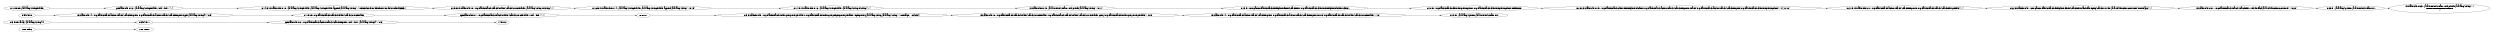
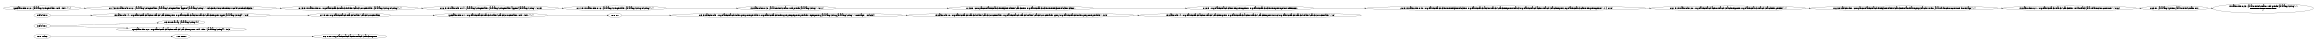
  digraph {
    rankdir=LR
    "r0 = \"_doc\""
    "r1 = \"test1\""
+   "$r2 = new org.elasticsearch.action.search.SearchRequest"
    "$r3 = newarray (java.lang.String)[1]"
    "$r3[0] = r1"
    "specialinvoke $r2.<org.elasticsearch.action.search.SearchRequest: void <init>(java.lang.String[])>($r3)"
-   "r4 = $r2"
    "$r5[0] = r0"
    "virtualinvoke r4.<org.elasticsearch.action.search.SearchRequest: org.elasticsearch.action.search.SearchRequest types(java.lang.String[])>($r5)"
    "$r7 = new org.elasticsearch.search.builder.SearchSourceBuilder"
    "specialinvoke $r7.<org.elasticsearch.search.builder.SearchSourceBuilder: void <init>()>()"
    "r8 = $r7"
    "$r9 = staticinvoke <org.elasticsearch.index.query.QueryBuilders: org.elasticsearch.index.query.RegexpQueryBuilder regexpQuery(java.lang.String,java.lang.String)>(\"message\", \"xu[0-9]\")"
    "virtualinvoke r8.<org.elasticsearch.search.builder.SearchSourceBuilder: org.elasticsearch.search.builder.SearchSourceBuilder query(org.elasticsearch.index.query.QueryBuilder)>($r9)"
    "virtualinvoke r4.<org.elasticsearch.action.search.SearchRequest: org.elasticsearch.action.search.SearchRequest source(org.elasticsearch.search.builder.SearchSourceBuilder)>(r8)"
-   "$r13 = <java.lang.System: java.io.PrintStream out>"
-   "$r12 = new java.lang.StringBuilder"
    "specialinvoke $r12.<java.lang.StringBuilder: void <init>()>()"
    "$r14 = virtualinvoke $r12.<java.lang.StringBuilder: java.lang.StringBuilder append(java.lang.String)>(\"\u6b63\u5219\u67e5\u8be2\u7684DSL\u8bed\u53e5:\")"
    "$r15 = virtualinvoke r8.<org.elasticsearch.search.builder.SearchSourceBuilder: java.lang.String toString()>()"
    "$r16 = virtualinvoke $r14.<java.lang.StringBuilder: java.lang.StringBuilder append(java.lang.String)>($r15)"
    "$r17 = virtualinvoke $r16.<java.lang.StringBuilder: java.lang.String toString()>()"
    "virtualinvoke $r13.<java.io.PrintStream: void println(java.lang.String)>($r17)"
    "$r19 = <com.pancm.elasticsearch.EsHighLevelRestSearchTest: org.elasticsearch.client.RestHighLevelClient client>"
    "$r18 = <org.elasticsearch.client.RequestOptions: org.elasticsearch.client.RequestOptions DEFAULT>"
    "r20 = virtualinvoke $r19.<org.elasticsearch.client.RestHighLevelClient: org.elasticsearch.action.search.SearchResponse search(org.elasticsearch.action.search.SearchRequest,org.elasticsearch.client.RequestOptions)>(r4, $r18)"
    "$r21 = virtualinvoke r20.<org.elasticsearch.action.search.SearchResponse: org.elasticsearch.search.SearchHits getHits()>()"
    "$r22 = staticinvoke <com.pancm.elasticsearch.EsHighLevelRestSearchTest$lambda_regexpSearch_1__158: java.util.function.Consumer bootstrap$()>()"
    "virtualinvoke $r21.<org.elasticsearch.search.SearchHits: void forEach(java.util.function.Consumer)>($r22)"
    "$r23 = <java.lang.System: java.io.PrintStream out>"
    "virtualinvoke $r23.<java.io.PrintStream: void println(java.lang.String)>(\"\n=================\n\")"
    "r0 = \"_doc\"" -> "r1 = \"test1\""
-   "$r3 = newarray (java.lang.String)[1]" -> "$r3[0] = r1"
+   "r1 = \"test1\"" -> "$r2 = new org.elasticsearch.action.search.SearchRequest"
+   "$r3[0] = r1" -> "$r3 = newarray (java.lang.String)[1]"
    "$r3[0] = r1" -> "specialinvoke $r2.<org.elasticsearch.action.search.SearchRequest: void <init>(java.lang.String[])>($r3)"
-   "specialinvoke $r2.<org.elasticsearch.action.search.SearchRequest: void <init>(java.lang.String[])>($r3)" -> "r4 = $r2"
    "$r5[0] = r0" -> "virtualinvoke r4.<org.elasticsearch.action.search.SearchRequest: org.elasticsearch.action.search.SearchRequest types(java.lang.String[])>($r5)"
    "virtualinvoke r4.<org.elasticsearch.action.search.SearchRequest: org.elasticsearch.action.search.SearchRequest types(java.lang.String[])>($r5)" -> "$r7 = new org.elasticsearch.search.builder.SearchSourceBuilder"
    "$r7 = new org.elasticsearch.search.builder.SearchSourceBuilder" -> "specialinvoke $r7.<org.elasticsearch.search.builder.SearchSourceBuilder: void <init>()>()"
    "specialinvoke $r7.<org.elasticsearch.search.builder.SearchSourceBuilder: void <init>()>()" -> "r8 = $r7"
    "r8 = $r7" -> "$r9 = staticinvoke <org.elasticsearch.index.query.QueryBuilders: org.elasticsearch.index.query.RegexpQueryBuilder regexpQuery(java.lang.String,java.lang.String)>(\"message\", \"xu[0-9]\")"
    "$r9 = staticinvoke <org.elasticsearch.index.query.QueryBuilders: org.elasticsearch.index.query.RegexpQueryBuilder regexpQuery(java.lang.String,java.lang.String)>(\"message\", \"xu[0-9]\")" -> "virtualinvoke r8.<org.elasticsearch.search.builder.SearchSourceBuilder: org.elasticsearch.search.builder.SearchSourceBuilder query(org.elasticsearch.index.query.QueryBuilder)>($r9)"
    "virtualinvoke r8.<org.elasticsearch.search.builder.SearchSourceBuilder: org.elasticsearch.search.builder.SearchSourceBuilder query(org.elasticsearch.index.query.QueryBuilder)>($r9)" -> "virtualinvoke r4.<org.elasticsearch.action.search.SearchRequest: org.elasticsearch.action.search.SearchRequest source(org.elasticsearch.search.builder.SearchSourceBuilder)>(r8)"
-   "virtualinvoke r4.<org.elasticsearch.action.search.SearchRequest: org.elasticsearch.action.search.SearchRequest source(org.elasticsearch.search.builder.SearchSourceBuilder)>(r8)" -> "$r13 = <java.lang.System: java.io.PrintStream out>"
-   "$r12 = new java.lang.StringBuilder" -> "specialinvoke $r12.<java.lang.StringBuilder: void <init>()>()"
    "specialinvoke $r12.<java.lang.StringBuilder: void <init>()>()" -> "$r14 = virtualinvoke $r12.<java.lang.StringBuilder: java.lang.StringBuilder append(java.lang.String)>(\"\u6b63\u5219\u67e5\u8be2\u7684DSL\u8bed\u53e5:\")"
    "$r14 = virtualinvoke $r12.<java.lang.StringBuilder: java.lang.StringBuilder append(java.lang.String)>(\"\u6b63\u5219\u67e5\u8be2\u7684DSL\u8bed\u53e5:\")" -> "$r15 = virtualinvoke r8.<org.elasticsearch.search.builder.SearchSourceBuilder: java.lang.String toString()>()"
    "$r15 = virtualinvoke r8.<org.elasticsearch.search.builder.SearchSourceBuilder: java.lang.String toString()>()" -> "$r16 = virtualinvoke $r14.<java.lang.StringBuilder: java.lang.StringBuilder append(java.lang.String)>($r15)"
    "$r16 = virtualinvoke $r14.<java.lang.StringBuilder: java.lang.StringBuilder append(java.lang.String)>($r15)" -> "$r17 = virtualinvoke $r16.<java.lang.StringBuilder: java.lang.String toString()>()"
    "$r17 = virtualinvoke $r16.<java.lang.StringBuilder: java.lang.String toString()>()" -> "virtualinvoke $r13.<java.io.PrintStream: void println(java.lang.String)>($r17)"
    "virtualinvoke $r13.<java.io.PrintStream: void println(java.lang.String)>($r17)" -> "$r19 = <com.pancm.elasticsearch.EsHighLevelRestSearchTest: org.elasticsearch.client.RestHighLevelClient client>"
    "$r19 = <com.pancm.elasticsearch.EsHighLevelRestSearchTest: org.elasticsearch.client.RestHighLevelClient client>" -> "$r18 = <org.elasticsearch.client.RequestOptions: org.elasticsearch.client.RequestOptions DEFAULT>"
    "$r18 = <org.elasticsearch.client.RequestOptions: org.elasticsearch.client.RequestOptions DEFAULT>" -> "r20 = virtualinvoke $r19.<org.elasticsearch.client.RestHighLevelClient: org.elasticsearch.action.search.SearchResponse search(org.elasticsearch.action.search.SearchRequest,org.elasticsearch.client.RequestOptions)>(r4, $r18)"
    "r20 = virtualinvoke $r19.<org.elasticsearch.client.RestHighLevelClient: org.elasticsearch.action.search.SearchResponse search(org.elasticsearch.action.search.SearchRequest,org.elasticsearch.client.RequestOptions)>(r4, $r18)" -> "$r21 = virtualinvoke r20.<org.elasticsearch.action.search.SearchResponse: org.elasticsearch.search.SearchHits getHits()>()"
    "$r21 = virtualinvoke r20.<org.elasticsearch.action.search.SearchResponse: org.elasticsearch.search.SearchHits getHits()>()" -> "$r22 = staticinvoke <com.pancm.elasticsearch.EsHighLevelRestSearchTest$lambda_regexpSearch_1__158: java.util.function.Consumer bootstrap$()>()"
    "$r22 = staticinvoke <com.pancm.elasticsearch.EsHighLevelRestSearchTest$lambda_regexpSearch_1__158: java.util.function.Consumer bootstrap$()>()" -> "virtualinvoke $r21.<org.elasticsearch.search.SearchHits: void forEach(java.util.function.Consumer)>($r22)"
    "virtualinvoke $r21.<org.elasticsearch.search.SearchHits: void forEach(java.util.function.Consumer)>($r22)" -> "$r23 = <java.lang.System: java.io.PrintStream out>"
    "$r23 = <java.lang.System: java.io.PrintStream out>" -> "virtualinvoke $r23.<java.io.PrintStream: void println(java.lang.String)>(\"\n=================\n\")"
  }
